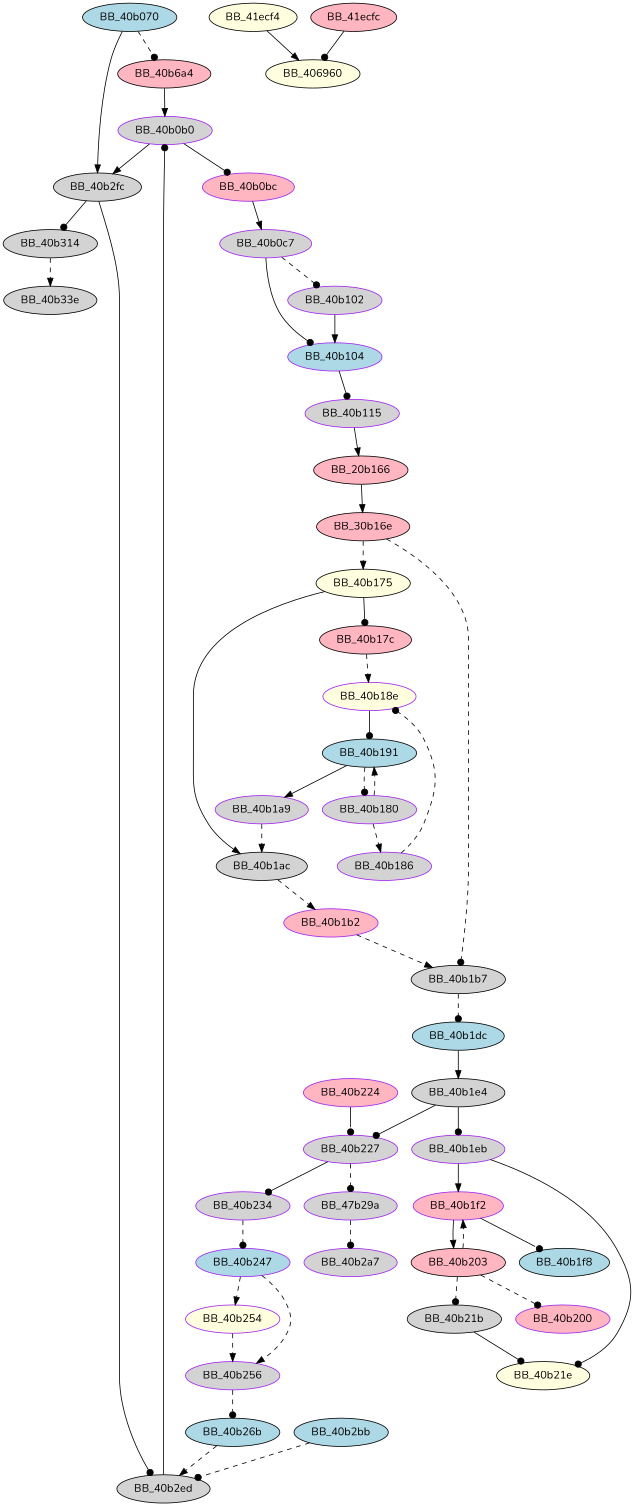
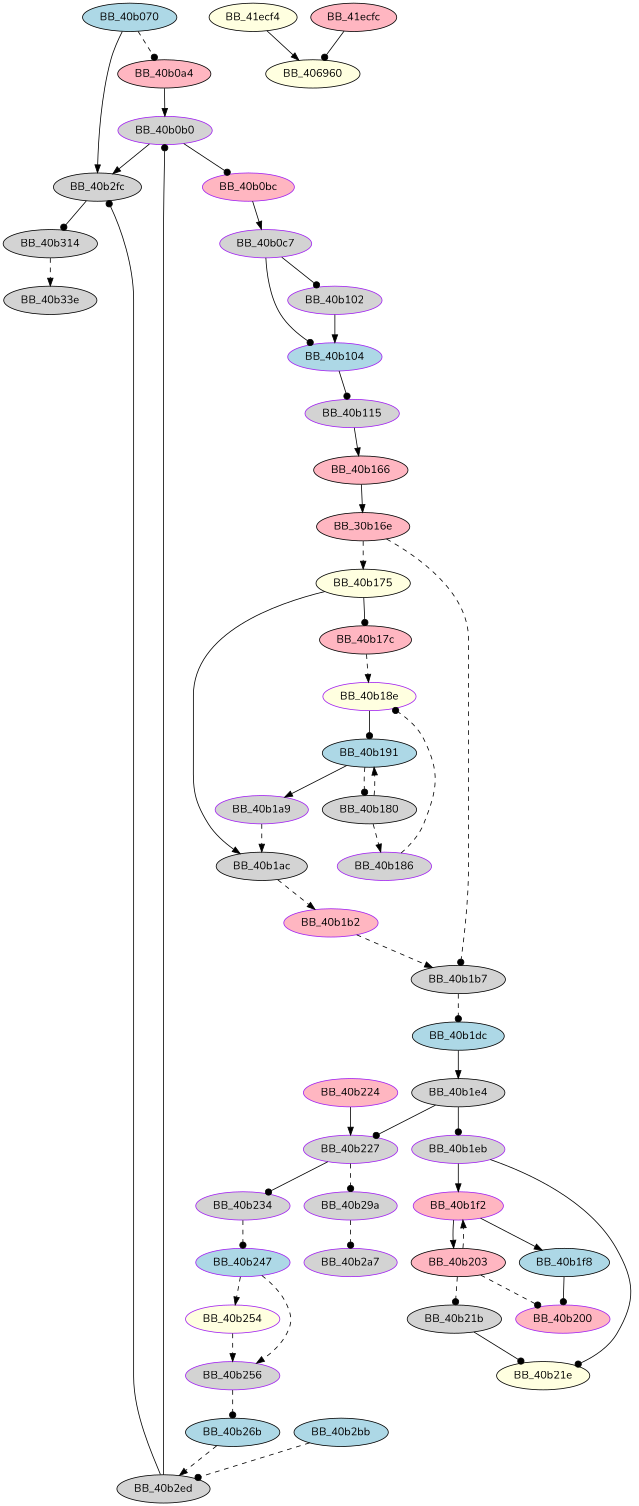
  digraph {
    fontname=Nunito
    node [color=black fillcolor=lightgrey fontname=Nunito style=filled]
    edge [arrowhead=dot fontname=Nunito style=solid]
    BB_40b070 [fillcolor=lightblue]
-   BB_40b0a4 [fillcolor=lightpink label=BB_40b6a4]
+   BB_40b0a4 [fillcolor=lightpink]
    BB_40b2fc
    BB_40b0b0 [color=purple]
    BB_40b314
    BB_40b0bc [color=purple fillcolor=lightpink]
    BB_40b33e
    BB_40b0c7 [color=purple]
    BB_40b102 [color=purple]
    BB_40b104 [color=purple fillcolor=lightblue]
    BB_40b115 [color=purple]
-   BB_40b166 [fillcolor=lightpink label=BB_20b166]
+   BB_40b166 [fillcolor=lightpink]
    n13 [fillcolor=lightpink label=BB_30b16e]
    BB_40b175 [fillcolor=lightyellow]
    BB_40b1b7
    BB_40b17c [fillcolor=lightpink]
    BB_40b1ac
    BB_40b1dc [fillcolor=lightblue]
    BB_40b18e [color=purple fillcolor=lightyellow]
    BB_40b1b2 [color=purple fillcolor=lightpink]
    BB_40b1e4
    BB_40b186 [color=purple]
-   BB_40b180 [color=purple]
+   BB_40b180
    BB_40b191 [fillcolor=lightblue]
    BB_40b1a9 [color=purple]
    BB_40b1eb [color=purple]
    BB_40b227 [color=purple]
    BB_40b1f2 [color=purple fillcolor=lightpink]
    BB_40b21e [fillcolor=lightyellow]
    BB_40b234 [color=purple]
-   BB_40b29a [color=purple label=BB_47b29a]
+   BB_40b29a [color=purple]
    BB_40b1f8 [fillcolor=lightblue]
    BB_40b203 [fillcolor=lightpink]
    BB_40b247 [color=purple fillcolor=lightblue]
    BB_40b2a7 [color=purple]
    BB_40b200 [color=purple fillcolor=lightpink]
    BB_40b21b
    BB_40b224 [color=purple fillcolor=lightpink]
    BB_40b254 [color=purple fillcolor=lightyellow]
    BB_40b256 [color=purple]
    BB_40b26b [fillcolor=lightblue]
    BB_40b2ed
    BB_40b2bb [fillcolor=lightblue]
    BB_41ecf4 [fillcolor=lightyellow]
    BB_406960 [fillcolor=lightyellow]
    BB_41ecfc [fillcolor=lightpink]
    BB_40b070 -> BB_40b0a4 [style=dashed]
    BB_40b070 -> BB_40b2fc [arrowhead=normal]
    BB_40b0a4 -> BB_40b0b0 [arrowhead=normal]
    BB_40b2fc -> BB_40b314
    BB_40b0b0 -> BB_40b2fc [arrowhead=normal]
    BB_40b0b0 -> BB_40b0bc
    BB_40b314 -> BB_40b33e [arrowhead=normal style=dashed]
    BB_40b0bc -> BB_40b0c7 [arrowhead=normal]
-   BB_40b0c7 -> BB_40b102 [style=dashed]
+   BB_40b0c7 -> BB_40b102
    BB_40b0c7 -> BB_40b104
    BB_40b102 -> BB_40b104 [arrowhead=normal]
    BB_40b104 -> BB_40b115
    BB_40b115 -> BB_40b166 [arrowhead=normal]
    BB_40b166 -> n13 [arrowhead=normal]
    n13 -> BB_40b175 [arrowhead=normal style=dashed]
    n13 -> BB_40b1b7 [style=dashed]
    BB_40b175 -> BB_40b17c
    BB_40b175 -> BB_40b1ac [arrowhead=normal]
    BB_40b1b7 -> BB_40b1dc [style=dashed]
    BB_40b17c -> BB_40b18e [arrowhead=normal style=dashed]
    BB_40b1ac -> BB_40b1b2 [arrowhead=normal style=dashed]
    BB_40b1dc -> BB_40b1e4 [arrowhead=normal]
    BB_40b18e -> BB_40b191
    BB_40b1b2 -> BB_40b1b7 [arrowhead=normal style=dashed]
    BB_40b1e4 -> BB_40b1eb
    BB_40b1e4 -> BB_40b227
    BB_40b186 -> BB_40b18e [style=dashed]
    BB_40b180 -> BB_40b186 [arrowhead=normal style=dashed]
    BB_40b180 -> BB_40b191 [arrowhead=normal style=dashed]
    BB_40b191 -> BB_40b180 [style=dashed]
    BB_40b191 -> BB_40b1a9 [arrowhead=normal]
    BB_40b1a9 -> BB_40b1ac [arrowhead=normal style=dashed]
    BB_40b1eb -> BB_40b1f2 [arrowhead=normal]
    BB_40b1eb -> BB_40b21e
    BB_40b227 -> BB_40b234
    BB_40b227 -> BB_40b29a [style=dashed]
-   BB_40b1f2 -> BB_40b1f8
+   BB_40b1f2 -> BB_40b1f8 [arrowhead=normal]
    BB_40b1f2 -> BB_40b203 [arrowhead=normal]
    BB_40b234 -> BB_40b247 [style=dashed]
    BB_40b29a -> BB_40b2a7 [style=dashed]
+   BB_40b1f8 -> BB_40b200
    BB_40b203 -> BB_40b1f2 [arrowhead=normal style=dashed]
    BB_40b203 -> BB_40b200 [style=dashed]
    BB_40b203 -> BB_40b21b [style=dashed]
    BB_40b247 -> BB_40b254 [arrowhead=normal style=dashed]
    BB_40b247 -> BB_40b256 [arrowhead=normal style=dashed]
    BB_40b21b -> BB_40b21e
-   BB_40b224 -> BB_40b227
+   BB_40b224 -> BB_40b227 [arrowhead=normal]
    BB_40b254 -> BB_40b256 [arrowhead=normal style=dashed]
    BB_40b256 -> BB_40b26b [style=dashed]
    BB_40b26b -> BB_40b2ed [arrowhead=normal style=dashed]
-   BB_40b2fc -> BB_40b2ed
+   BB_40b2ed -> BB_40b2fc
    BB_40b2ed -> BB_40b0b0
    BB_40b2bb -> BB_40b2ed [style=dashed]
    BB_41ecf4 -> BB_406960 [arrowhead=normal]
    BB_41ecfc -> BB_406960
  }
